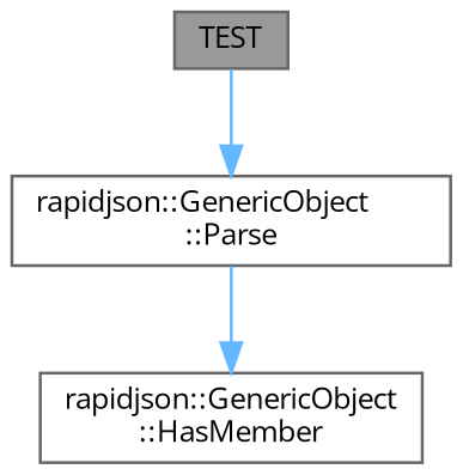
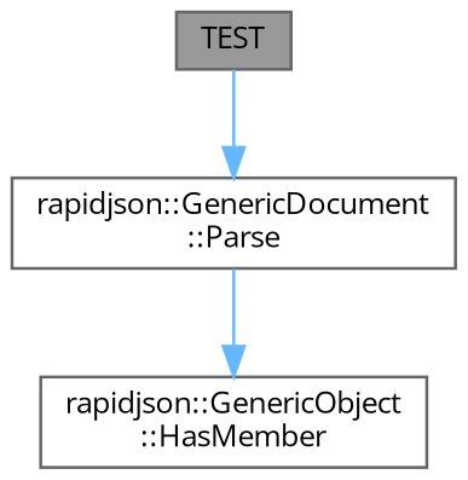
  digraph {
    fontname="Open Sans"
    rankdir=TB
    node [color=grey40 fillcolor=white fontname="Open Sans" fontsize=10 shape=box style=filled]
    edge [color=steelblue1 fontname="Open Sans" fontsize=10 labelfontname=Helvetica labelfontsize=10 style=solid]
    n1 [color=gray40 fillcolor=grey60 fontcolor=black height=0.2 label=TEST width=0.4]
-   n2 [height=0.2 label="rapidjson::GenericObject\l::Parse" width=0.4]
+   n2 [height=0.2 label="rapidjson::GenericDocument\l::Parse" width=0.4]
    n3 [height=0.2 label="rapidjson::GenericObject\l::HasMember" width=0.4]
    n1 -> n2
    n2 -> n3
  }
